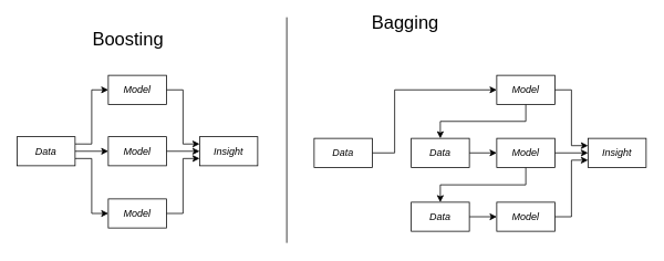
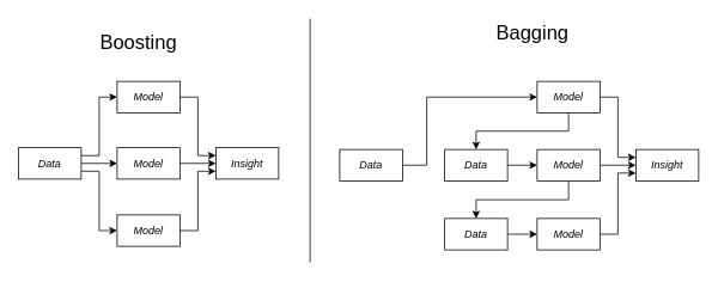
  <mxCell id="0" />
  <mxCell id="1" parent="0" />
  <mxCell id="2" value="" style="edgeStyle=orthogonalEdgeStyle;rounded=0;orthogonalLoop=1;jettySize=auto;html=1;fontStyle=2;fontSize=12;" parent="1" source="5" target="9" edge="1"><mxGeometry relative="1" as="geometry" /></mxCell>
  <mxCell id="3" style="edgeStyle=orthogonalEdgeStyle;rounded=0;orthogonalLoop=1;jettySize=auto;html=1;exitX=1;exitY=0.25;exitDx=0;exitDy=0;entryX=0;entryY=0.5;entryDx=0;entryDy=0;fontStyle=2;fontSize=12;" parent="1" source="5" target="7" edge="1"><mxGeometry relative="1" as="geometry" /></mxCell>
  <mxCell id="4" style="edgeStyle=orthogonalEdgeStyle;rounded=0;orthogonalLoop=1;jettySize=auto;html=1;exitX=1;exitY=0.75;exitDx=0;exitDy=0;entryX=0;entryY=0.5;entryDx=0;entryDy=0;fontStyle=2;fontSize=12;" parent="1" source="5" target="11" edge="1"><mxGeometry relative="1" as="geometry" /></mxCell>
  <mxCell id="5" value="Data" style="rounded=0;whiteSpace=wrap;html=1;fontSize=12;fontStyle=2" parent="1" vertex="1"><mxGeometry x="20" y="164" width="70" height="35" as="geometry" /></mxCell>
  <mxCell id="6" style="edgeStyle=orthogonalEdgeStyle;rounded=0;orthogonalLoop=1;jettySize=auto;html=1;exitX=1;exitY=0.5;exitDx=0;exitDy=0;entryX=0;entryY=0.25;entryDx=0;entryDy=0;fontStyle=2;fontSize=12;" parent="1" source="7" target="12" edge="1"><mxGeometry relative="1" as="geometry" /></mxCell>
  <mxCell id="7" value="Model" style="rounded=0;whiteSpace=wrap;html=1;fontSize=12;fontStyle=2" parent="1" vertex="1"><mxGeometry x="130" y="90" width="70" height="35" as="geometry" /></mxCell>
  <mxCell id="8" style="edgeStyle=orthogonalEdgeStyle;rounded=0;orthogonalLoop=1;jettySize=auto;html=1;exitX=1;exitY=0.5;exitDx=0;exitDy=0;entryX=0;entryY=0.5;entryDx=0;entryDy=0;fontStyle=2;fontSize=12;" parent="1" source="9" target="12" edge="1"><mxGeometry relative="1" as="geometry"><mxPoint x="220" y="182" as="targetPoint" /></mxGeometry></mxCell>
  <mxCell id="9" value="Model" style="rounded=0;whiteSpace=wrap;html=1;fontSize=12;fontStyle=2" parent="1" vertex="1"><mxGeometry x="130" y="164" width="70" height="35" as="geometry" /></mxCell>
  <mxCell id="10" style="edgeStyle=orthogonalEdgeStyle;rounded=0;orthogonalLoop=1;jettySize=auto;html=1;exitX=1;exitY=0.5;exitDx=0;exitDy=0;entryX=0;entryY=0.75;entryDx=0;entryDy=0;fontStyle=2;fontSize=12;" parent="1" source="11" target="12" edge="1"><mxGeometry relative="1" as="geometry" /></mxCell>
  <mxCell id="11" value="Model" style="rounded=0;whiteSpace=wrap;html=1;fontSize=12;fontStyle=2" parent="1" vertex="1"><mxGeometry x="130" y="239" width="70" height="35" as="geometry" /></mxCell>
  <mxCell id="12" value="Insight" style="rounded=0;whiteSpace=wrap;html=1;fontSize=12;fontStyle=2" parent="1" vertex="1"><mxGeometry x="240" y="164" width="70" height="35" as="geometry" /></mxCell>
  <mxCell id="13" style="edgeStyle=orthogonalEdgeStyle;rounded=0;orthogonalLoop=1;jettySize=auto;html=1;exitX=1;exitY=0.5;exitDx=0;exitDy=0;entryX=0;entryY=0.5;entryDx=0;entryDy=0;fontStyle=2;fontSize=12;" parent="1" source="14" target="17" edge="1"><mxGeometry relative="1" as="geometry"><Array as="points"><mxPoint x="475" y="184" /><mxPoint x="475" y="108" /></Array></mxGeometry></mxCell>
  <mxCell id="14" value="Data" style="rounded=0;whiteSpace=wrap;html=1;fontSize=12;fontStyle=2" parent="1" vertex="1"><mxGeometry x="378" y="166" width="70" height="35" as="geometry" /></mxCell>
  <mxCell id="15" style="edgeStyle=orthogonalEdgeStyle;rounded=0;orthogonalLoop=1;jettySize=auto;html=1;exitX=1;exitY=0.5;exitDx=0;exitDy=0;entryX=0;entryY=0.25;entryDx=0;entryDy=0;fontStyle=2;fontSize=12;" parent="1" source="17" target="23" edge="1"><mxGeometry relative="1" as="geometry" /></mxCell>
  <mxCell id="16" style="edgeStyle=orthogonalEdgeStyle;rounded=0;orthogonalLoop=1;jettySize=auto;html=1;exitX=0.5;exitY=1;exitDx=0;exitDy=0;fontStyle=2;fontSize=12;" parent="1" source="17" target="25" edge="1"><mxGeometry relative="1" as="geometry" /></mxCell>
  <mxCell id="17" value="Model" style="rounded=0;whiteSpace=wrap;html=1;fontSize=12;fontStyle=2" parent="1" vertex="1"><mxGeometry x="598" y="90" width="70" height="35" as="geometry" /></mxCell>
  <mxCell id="18" style="edgeStyle=orthogonalEdgeStyle;rounded=0;orthogonalLoop=1;jettySize=auto;html=1;exitX=1;exitY=0.5;exitDx=0;exitDy=0;entryX=0;entryY=0.5;entryDx=0;entryDy=0;fontStyle=2;fontSize=12;" parent="1" source="20" target="23" edge="1"><mxGeometry relative="1" as="geometry"><mxPoint x="688" y="184" as="targetPoint" /></mxGeometry></mxCell>
  <mxCell id="19" style="edgeStyle=orthogonalEdgeStyle;rounded=0;orthogonalLoop=1;jettySize=auto;html=1;exitX=0.5;exitY=1;exitDx=0;exitDy=0;fontStyle=2;fontSize=12;" parent="1" source="20" target="27" edge="1"><mxGeometry relative="1" as="geometry" /></mxCell>
  <mxCell id="20" value="Model" style="rounded=0;whiteSpace=wrap;html=1;fontSize=12;fontStyle=2" parent="1" vertex="1"><mxGeometry x="598" y="166" width="70" height="35" as="geometry" /></mxCell>
  <mxCell id="21" style="edgeStyle=orthogonalEdgeStyle;rounded=0;orthogonalLoop=1;jettySize=auto;html=1;exitX=1;exitY=0.5;exitDx=0;exitDy=0;entryX=0;entryY=0.75;entryDx=0;entryDy=0;fontStyle=2;fontSize=12;" parent="1" source="22" target="23" edge="1"><mxGeometry relative="1" as="geometry" /></mxCell>
  <mxCell id="22" value="Model" style="rounded=0;whiteSpace=wrap;html=1;fontSize=12;fontStyle=2" parent="1" vertex="1"><mxGeometry x="598" y="243" width="70" height="35" as="geometry" /></mxCell>
  <mxCell id="23" value="Insight" style="rounded=0;whiteSpace=wrap;html=1;fontSize=12;fontStyle=2" parent="1" vertex="1"><mxGeometry x="708" y="166" width="70" height="35" as="geometry" /></mxCell>
  <mxCell id="24" style="edgeStyle=orthogonalEdgeStyle;rounded=0;orthogonalLoop=1;jettySize=auto;html=1;exitX=1;exitY=0.5;exitDx=0;exitDy=0;entryX=0;entryY=0.5;entryDx=0;entryDy=0;fontStyle=2;fontSize=12;" parent="1" source="25" target="20" edge="1"><mxGeometry relative="1" as="geometry" /></mxCell>
  <mxCell id="25" value="Data" style="rounded=0;whiteSpace=wrap;html=1;fontSize=12;fontStyle=2" parent="1" vertex="1"><mxGeometry x="495" y="166" width="70" height="35" as="geometry" /></mxCell>
  <mxCell id="26" style="edgeStyle=orthogonalEdgeStyle;rounded=0;orthogonalLoop=1;jettySize=auto;html=1;exitX=1;exitY=0.5;exitDx=0;exitDy=0;entryX=0;entryY=0.5;entryDx=0;entryDy=0;fontStyle=2;fontSize=12;" parent="1" source="27" target="22" edge="1"><mxGeometry relative="1" as="geometry" /></mxCell>
  <mxCell id="27" value="Data" style="rounded=0;whiteSpace=wrap;html=1;fontSize=12;fontStyle=2" parent="1" vertex="1"><mxGeometry x="495" y="243" width="70" height="35" as="geometry" /></mxCell>
  <mxCell id="28" value="Boosting" style="text;html=1;align=center;verticalAlign=middle;whiteSpace=wrap;rounded=0;fontSize=22;" parent="1" vertex="1"><mxGeometry x="124" y="32" width="60" height="30" as="geometry" /></mxCell>
- <mxCell id="29" value="Bagging" style="text;html=1;align=center;verticalAlign=middle;whiteSpace=wrap;rounded=0;fontSize=22;" parent="1" vertex="1"><mxGeometry x="458" y="12" width="60" height="30" as="geometry" /></mxCell>
+ <mxCell id="29" value="Bagging" style="text;html=1;align=center;verticalAlign=middle;whiteSpace=wrap;rounded=0;fontSize=22;" parent="1" vertex="1"><mxGeometry x="563" y="22" width="60" height="30" as="geometry" /></mxCell>
  <mxCell id="30" value="" style="endArrow=none;html=1;rounded=0;" parent="1" edge="1"><mxGeometry width="50" height="50" relative="1" as="geometry"><mxPoint x="345" y="292" as="sourcePoint" /><mxPoint x="345" y="20" as="targetPoint" /></mxGeometry></mxCell>
